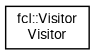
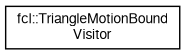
  digraph {
    rankdir=LR
-   n1 [color=black fillcolor=white fontname=FreeSans fontsize=10 height=0.2 label="fcl::Visitor\lVisitor" shape=record style=filled width=0.4]
+   n1 [color=black fillcolor=white fontname=FreeSans fontsize=10 height=0.2 label="fcl::TriangleMotionBound\lVisitor" shape=record style=filled width=0.4]
  }
